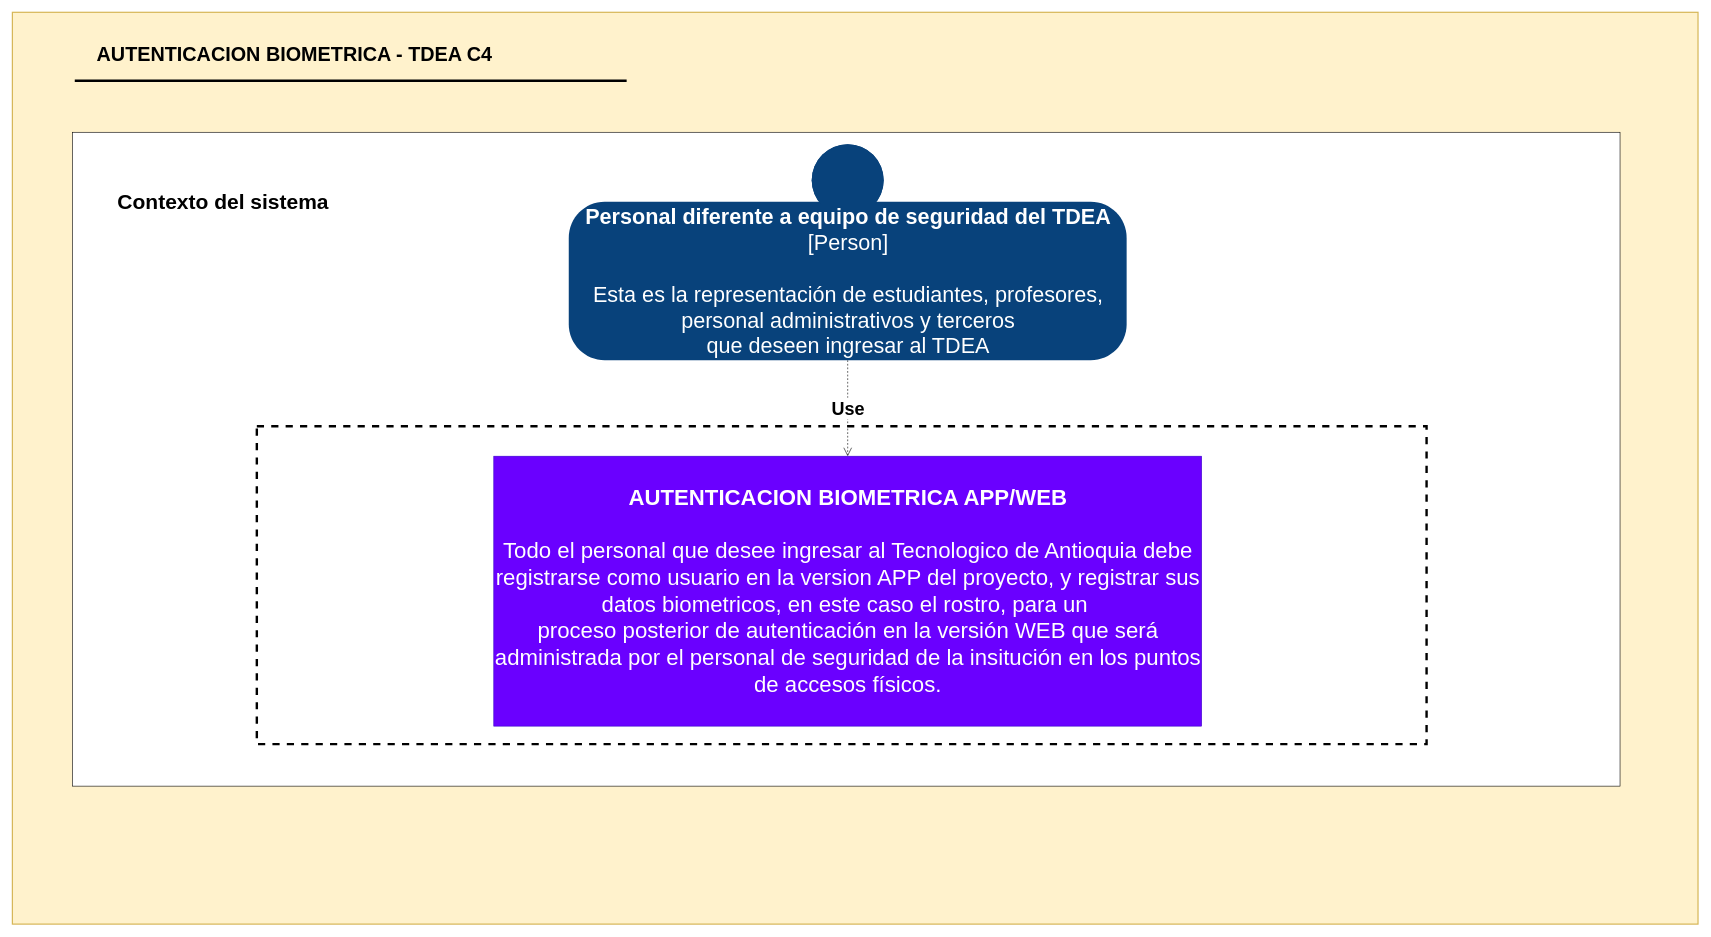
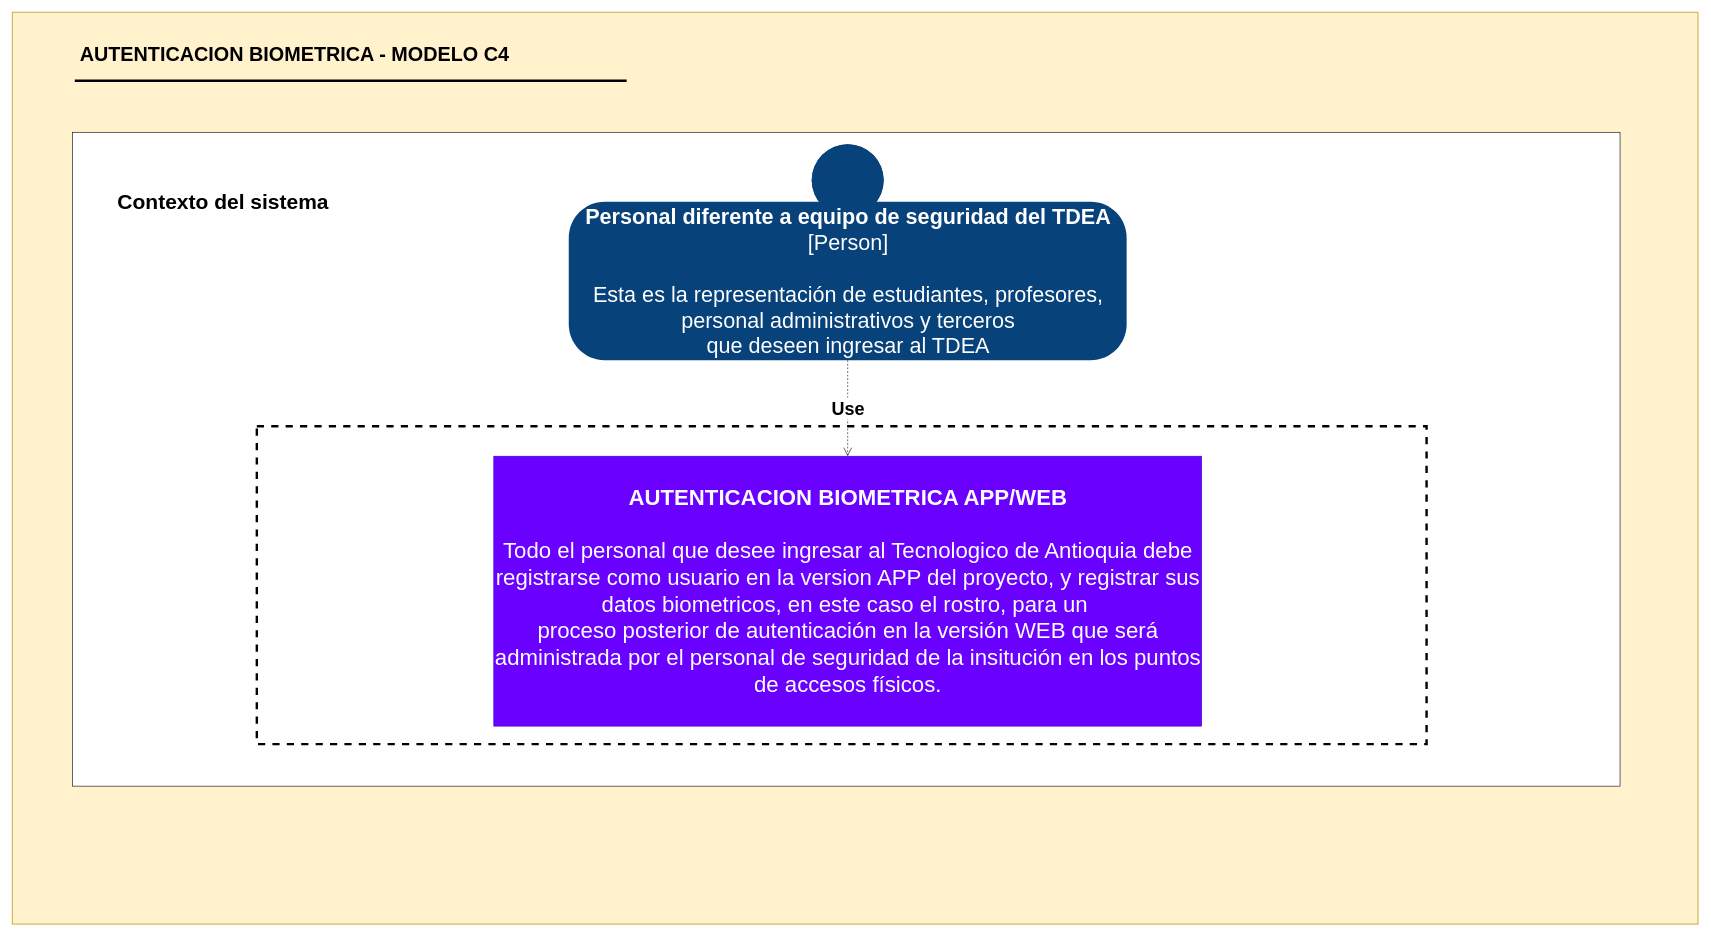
  <mxCell id="0" />
  <mxCell id="1" parent="0" />
  <mxCell id="2" value="" style="rounded=0;whiteSpace=wrap;html=1;fillColor=#fff2cc;strokeColor=#d6b656;strokeWidth=2;fontSize=14;" vertex="1" parent="1"><mxGeometry x="20" y="20" width="2810" height="1520" as="geometry" /></mxCell>
  <mxCell id="3" value="" style="rounded=0;whiteSpace=wrap;html=1;" vertex="1" parent="1"><mxGeometry x="120" y="220" width="2580" height="1090" as="geometry" /></mxCell>
  <mxCell id="4" value="Contexto del sistema" style="text;strokeColor=none;fillColor=none;html=1;fontSize=35;fontStyle=1;verticalAlign=middle;align=center;" vertex="1" parent="1"><mxGeometry x="195" y="315" width="352" height="40" as="geometry" /></mxCell>
  <mxCell id="5" value="" style="rounded=0;whiteSpace=wrap;html=1;fillColor=none;strokeWidth=4;dashed=1;" vertex="1" parent="1"><mxGeometry x="427.5" y="710" width="1950" height="530" as="geometry" /></mxCell>
  <mxCell id="6" value="&lt;div style=&quot;font-size: 37px&quot;&gt;&lt;font style=&quot;font-size: 37px&quot;&gt;&lt;b style=&quot;font-size: 37px&quot;&gt;AUTENTICACION BIOMETRICA APP/WEB&lt;br style=&quot;font-size: 37px&quot;&gt;&lt;/b&gt;&lt;/font&gt;&lt;/div&gt;&lt;div style=&quot;font-size: 37px&quot;&gt;&lt;br style=&quot;font-size: 37px&quot;&gt;&lt;/div&gt;&lt;div style=&quot;font-size: 37px&quot;&gt;Todo el personal que desee ingresar al Tecnologico de Antioquia debe registrarse como usuario en la version APP del proyecto, y registrar sus datos biometricos, en este caso el rostro, para un&amp;nbsp;&lt;/div&gt;proceso&amp;nbsp;&lt;span&gt;posterior de autenticación en la versión WEB que será administrada por el personal de seguridad de la insitución en los puntos de accesos físicos.&lt;/span&gt;" style="rounded=0;whiteSpace=wrap;html=1;fillColor=#6a00ff;strokeColor=#3700CC;fontColor=#ffffff;fontSize=37;" vertex="1" parent="1"><mxGeometry x="822.5" y="760" width="1180" height="450" as="geometry" /></mxCell>
  <mxCell id="7" value="Use" style="endArrow=open;endSize=12;dashed=1;html=1;exitX=0.5;exitY=1;exitDx=0;exitDy=0;entryX=0.5;entryY=0;entryDx=0;entryDy=0;exitPerimeter=0;fontSize=30;fontStyle=1" edge="1" parent="1" source="10" target="6"><mxGeometry width="160" relative="1" as="geometry"><mxPoint x="1282.5" y="900" as="sourcePoint" /><mxPoint x="792.5" y="959.5" as="targetPoint" /><Array as="points" /></mxGeometry></mxCell>
- <mxCell id="8" value="AUTENTICACION BIOMETRICA - TDEA C4" style="text;strokeColor=none;fillColor=none;html=1;fontSize=33;fontStyle=1;verticalAlign=middle;align=center;strokeWidth=5;" vertex="1" parent="1"><mxGeometry x="110" y="70" width="759" height="40" as="geometry" /></mxCell>
+ <mxCell id="8" value="AUTENTICACION BIOMETRICA - MODELO C4" style="text;strokeColor=none;fillColor=none;html=1;fontSize=33;fontStyle=1;verticalAlign=middle;align=center;strokeWidth=5;" vertex="1" parent="1"><mxGeometry x="110" y="70" width="759" height="40" as="geometry" /></mxCell>
  <mxCell id="9" value="" style="line;strokeWidth=4;fillColor=none;align=left;verticalAlign=middle;spacingTop=-1;spacingLeft=3;spacingRight=3;rotatable=0;labelPosition=right;points=[];portConstraint=eastwest;fontSize=14;" vertex="1" parent="1"><mxGeometry x="124" y="130" width="920" height="8" as="geometry" /></mxCell>
  <mxCell id="10" value="&lt;b style=&quot;font-size: 36px;&quot;&gt;Personal diferente a equipo de seguridad del TDEA&lt;/b&gt;&lt;div style=&quot;font-size: 36px;&quot;&gt;[Person]&lt;/div&gt;&lt;br style=&quot;font-size: 36px;&quot;&gt;&lt;div style=&quot;font-size: 36px;&quot;&gt;Esta es la representación de estudiantes, profesores, &#10;personal administrativos y terceros&#10; que deseen ingresar al TDEA&lt;/div&gt;" style="html=1;dashed=0;whitespace=wrap;fillColor=#08427b;strokeColor=none;fontColor=#ffffff;shape=mxgraph.c4.person;align=center;metaEdit=1;points=[[0.5,0,0],[1,0.5,0],[1,0.75,0],[0.75,1,0],[0.5,1,0],[0.25,1,0],[0,0.75,0],[0,0.5,0]];metaData={&quot;c4Type&quot;:{&quot;editable&quot;:false}};fontSize=36;" vertex="1" parent="1"><mxGeometry x="947.5" y="240" width="930" height="360" as="geometry" /></mxCell>
